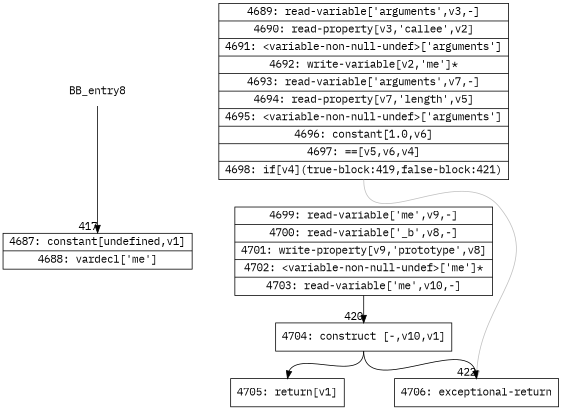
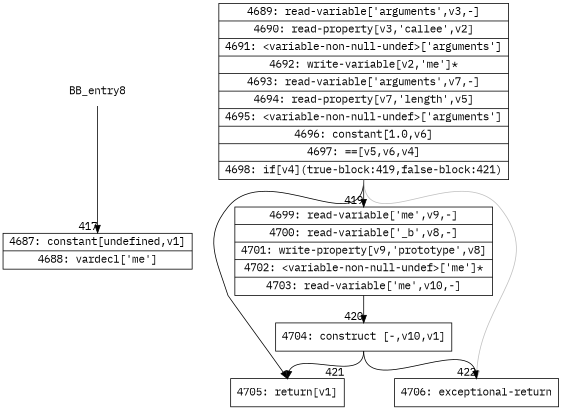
  digraph {
    fontname="IBM Plex Mono"
    rankdir=TD
    node [fontname="IBM Plex Mono" shape=record]
    edge [fontname="IBM Plex Mono" headport=n tailport=s]
    n1 [label=BB_entry8 shape=none]
    n2 [label="{4687: constant[undefined,v1]|4688: vardecl['me']}"]
    n3 [label="{4689: read-variable['arguments',v3,-]|4690: read-property[v3,'callee',v2]|4691: \<variable-non-null-undef\>['arguments']|4692: write-variable[v2,'me']*|4693: read-variable['arguments',v7,-]|4694: read-property[v7,'length',v5]|4695: \<variable-non-null-undef\>['arguments']|4696: constant[1.0,v6]|4697: ==[v5,v6,v4]|4698: if[v4](true-block:419,false-block:421)}"]
    n4 [label="{4699: read-variable['me',v9,-]|4700: read-variable['_b',v8,-]|4701: write-property[v9,'prototype',v8]|4702: \<variable-non-null-undef\>['me']*|4703: read-variable['me',v10,-]}"]
    n5 [label="{4705: return[v1]}"]
    n6 [label="{4706: exceptional-return}"]
    n7 [label="{4704: construct [-,v10,v1]}"]
    n1 -> n2 [headlabel="    417"]
+   n3 -> n4 [headlabel="      419"]
+   n3 -> n5 [headlabel="      421"]
    n3 -> n6 [color=gray headlabel="      422"]
    n4 -> n7 [headlabel="      420"]
    n7 -> n5
    n7 -> n6 [color=black]
  }
